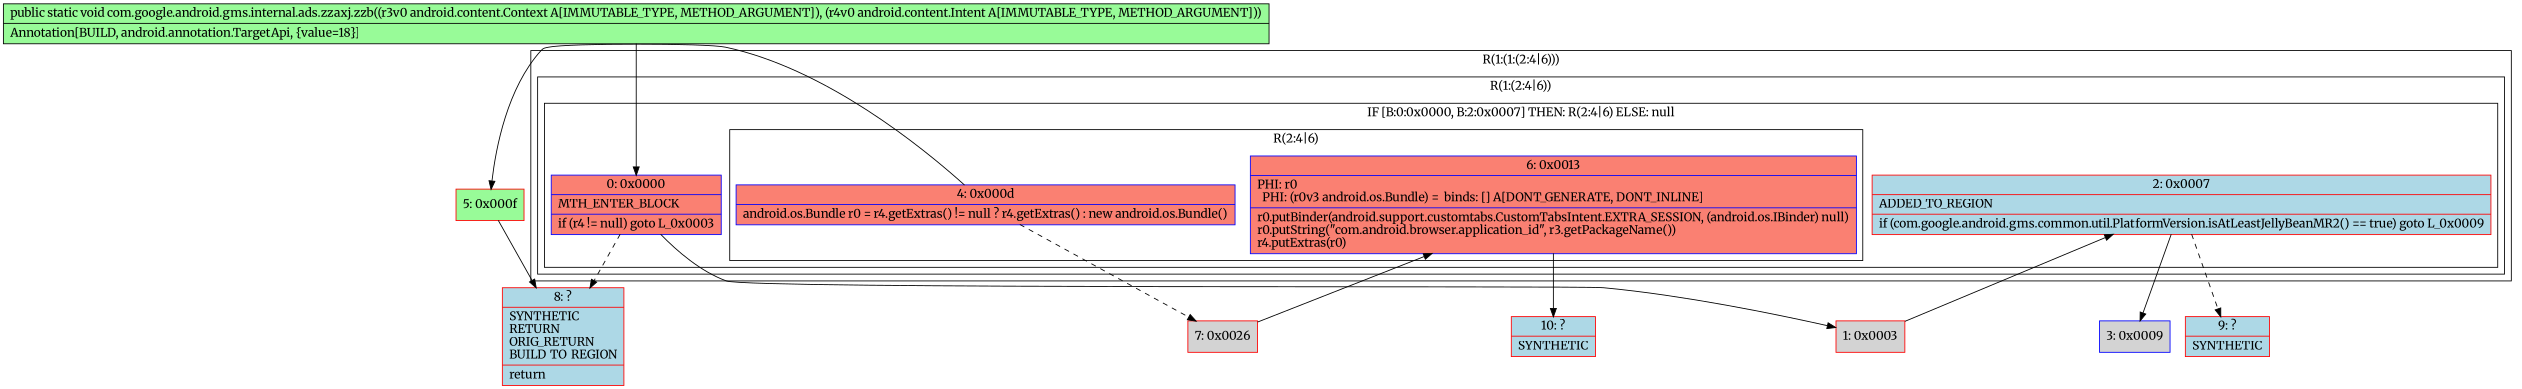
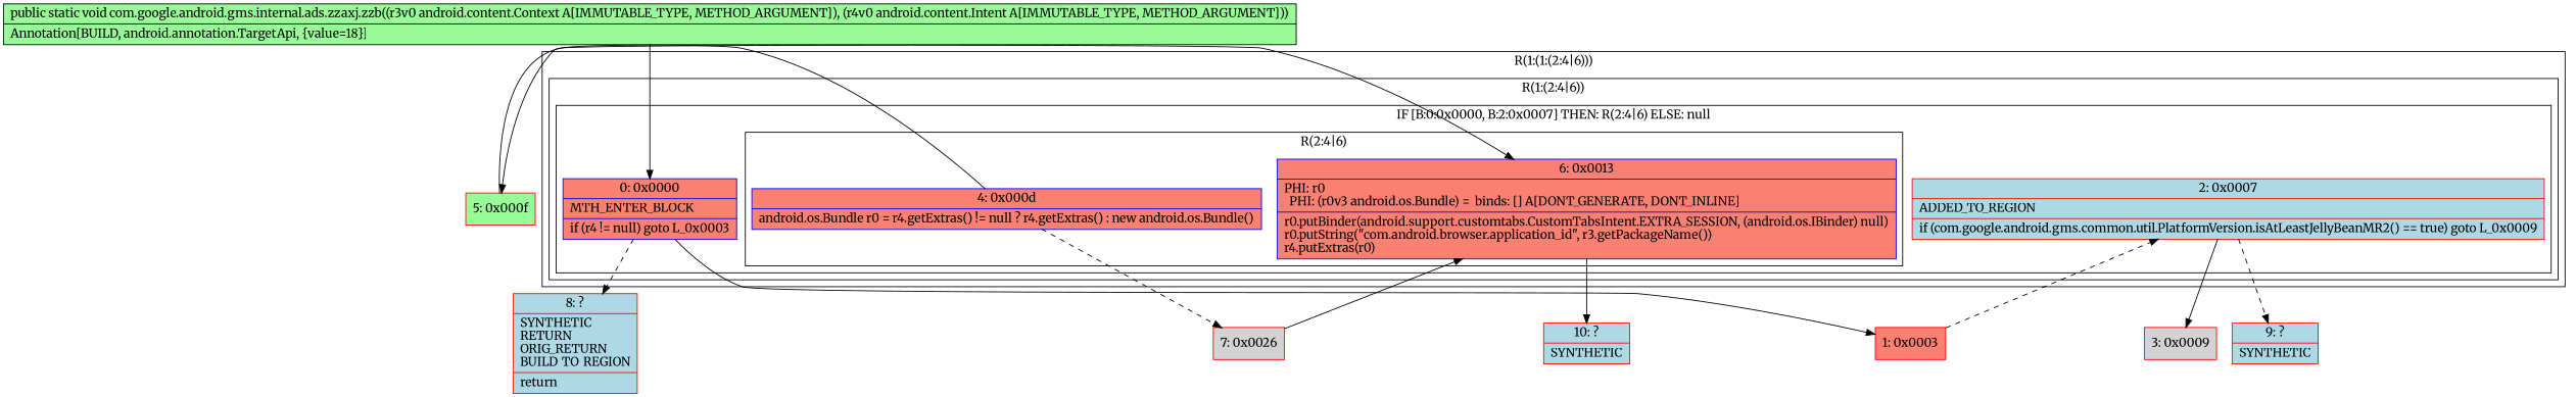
  digraph {
    fontname=Merriweather
    node [color=red fillcolor=salmon fontname=Merriweather shape=record style=filled]
    edge [fontname=Merriweather]
    n1 [color=blue label="{4\:\ 0x000d|android.os.Bundle r0 = r4.getExtras() != null ? r4.getExtras() : new android.os.Bundle()\l}"]
    n2 [color=blue label="{6\:\ 0x0013|PHI: r0 \l  PHI: (r0v3 android.os.Bundle) =  binds: [] A[DONT_GENERATE, DONT_INLINE]\l|r0.putBinder(android.support.customtabs.CustomTabsIntent.EXTRA_SESSION, (android.os.IBinder) null)\lr0.putString(\"com.android.browser.application_id\", r3.getPackageName())\lr4.putExtras(r0)\l}"]
    n3 [color=blue label="{0\:\ 0x0000|MTH_ENTER_BLOCK\l|if (r4 != null) goto L_0x0003\l}"]
    n4 [fillcolor=lightblue label="{2\:\ 0x0007|ADDED_TO_REGION\l|if (com.google.android.gms.common.util.PlatformVersion.isAtLeastJellyBeanMR2() == true) goto L_0x0009\l}"]
    n5 [fillcolor=palegreen label="{5\:\ 0x000f}"]
    n6 [fillcolor=lightgrey label="{7\:\ 0x0026}"]
    n7 [fillcolor=lightblue label="{10\:\ ?|SYNTHETIC\l}"]
-   n8 [fillcolor=lightgrey label="{1\:\ 0x0003}"]
+   n8 [label="{1\:\ 0x0003}"]
    n9 [fillcolor=lightblue label="{8\:\ ?|SYNTHETIC\lRETURN\lORIG_RETURN\lBUILD_TO_REGION\l|return\l}"]
-   n10 [color=blue fillcolor=lightgrey label="{3\:\ 0x0009}"]
+   n10 [fillcolor=lightgrey label="{3\:\ 0x0009}"]
    n11 [fillcolor=lightblue label="{9\:\ ?|SYNTHETIC\l}"]
    n12 [fillcolor=palegreen label="{public static void com.google.android.gms.internal.ads.zzaxj.zzb((r3v0 android.content.Context A[IMMUTABLE_TYPE, METHOD_ARGUMENT]), (r4v0 android.content.Intent A[IMMUTABLE_TYPE, METHOD_ARGUMENT]))  | Annotation[BUILD, android.annotation.TargetApi, \{value=18\}]\l}" color=""]
    subgraph cluster_1 {
      label="R(1:(1:(2:4|6)))"
      subgraph cluster_2 {
        label="R(1:(2:4|6))"
        subgraph cluster_3 {
          label="IF [B:0:0x0000, B:2:0x0007] THEN: R(2:4|6) ELSE: null"
          n3
          n4
          subgraph cluster_4 {
            label="R(2:4|6)"
            n1
            n2
          }
        }
      }
    }
    n1 -> n5
    n1 -> n6 [style=dashed]
    n2 -> n7
    n3 -> n8
    n3 -> n9 [style=dashed]
    n4 -> n10
    n4 -> n11 [style=dashed]
-   n5 -> n9
+   n5 -> n2
    n6 -> n2
-   n8 -> n4
+   n8 -> n4 [style=dashed]
    n12 -> n3
  }
